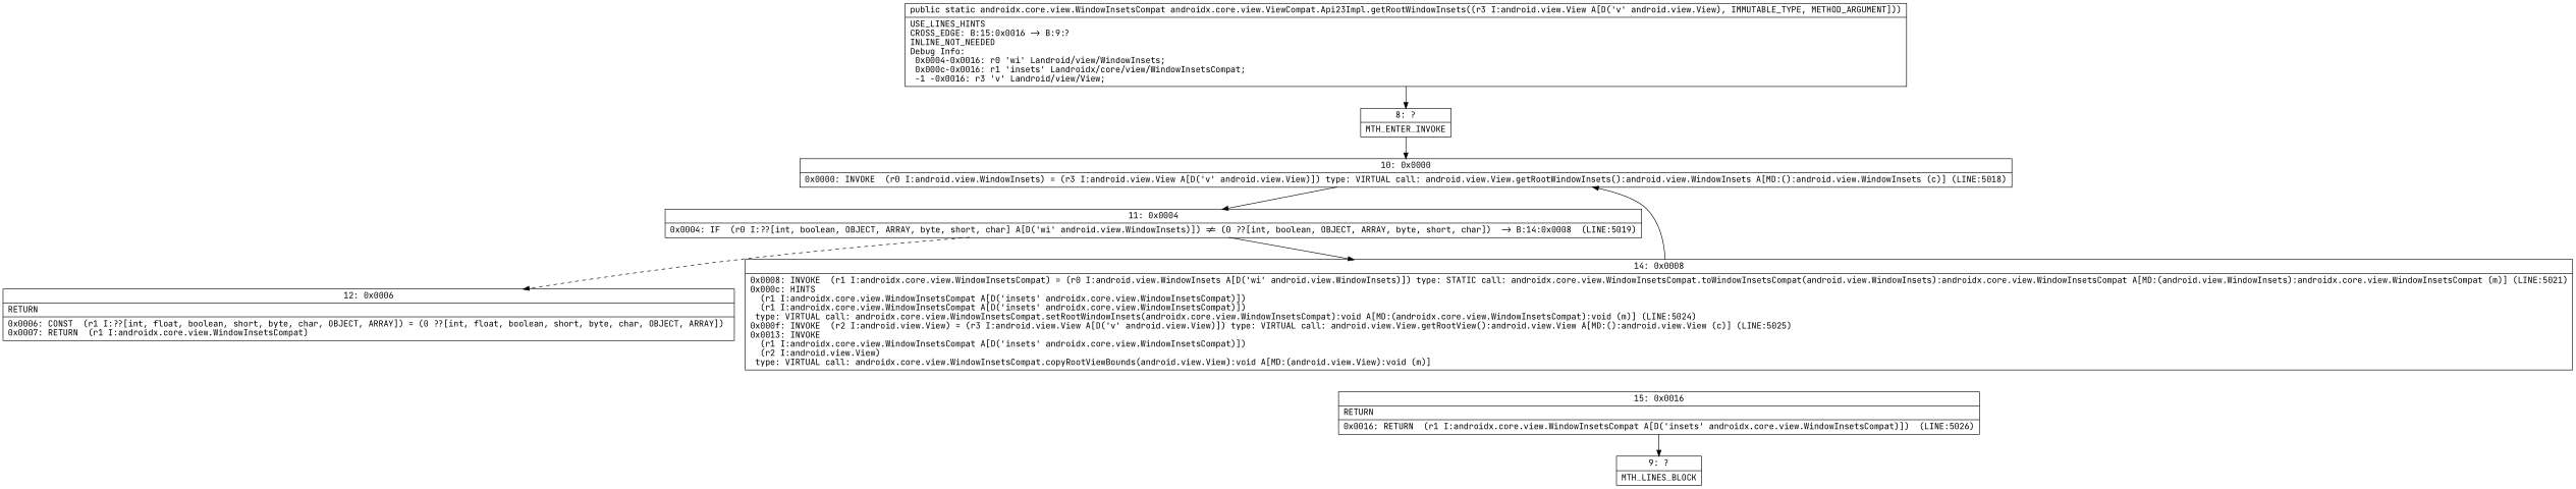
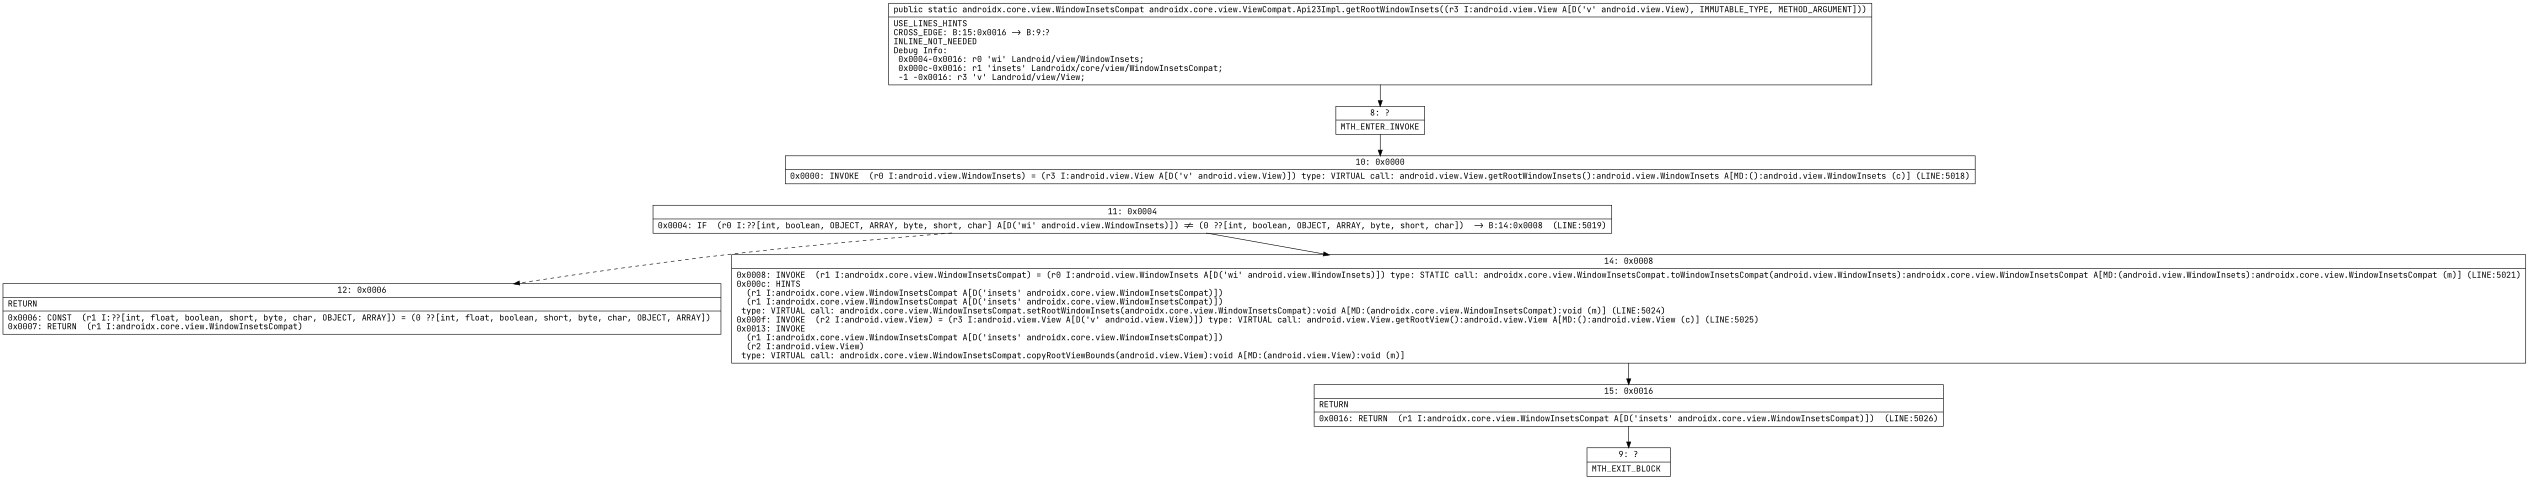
  digraph {
    fontname="JetBrains Mono"
    node [fontname="JetBrains Mono" shape=record]
    edge [fontname="JetBrains Mono"]
    n1 [label="{8\:\ ?|MTH_ENTER_INVOKE\l}"]
    n2 [label="{10\:\ 0x0000|0x0000: INVOKE  (r0 I:android.view.WindowInsets) = (r3 I:android.view.View A[D('v' android.view.View)]) type: VIRTUAL call: android.view.View.getRootWindowInsets():android.view.WindowInsets A[MD:():android.view.WindowInsets (c)] (LINE:5018)\l}"]
    n3 [label="{11\:\ 0x0004|0x0004: IF  (r0 I:??[int, boolean, OBJECT, ARRAY, byte, short, char] A[D('wi' android.view.WindowInsets)]) != (0 ??[int, boolean, OBJECT, ARRAY, byte, short, char])  \-\> B:14:0x0008  (LINE:5019)\l}"]
    n4 [label="{12\:\ 0x0006|RETURN\l|0x0006: CONST  (r1 I:??[int, float, boolean, short, byte, char, OBJECT, ARRAY]) = (0 ??[int, float, boolean, short, byte, char, OBJECT, ARRAY]) \l0x0007: RETURN  (r1 I:androidx.core.view.WindowInsetsCompat) \l}"]
    n5 [label="{14\:\ 0x0008|0x0008: INVOKE  (r1 I:androidx.core.view.WindowInsetsCompat) = (r0 I:android.view.WindowInsets A[D('wi' android.view.WindowInsets)]) type: STATIC call: androidx.core.view.WindowInsetsCompat.toWindowInsetsCompat(android.view.WindowInsets):androidx.core.view.WindowInsetsCompat A[MD:(android.view.WindowInsets):androidx.core.view.WindowInsetsCompat (m)] (LINE:5021)\l0x000c: HINTS  \l  (r1 I:androidx.core.view.WindowInsetsCompat A[D('insets' androidx.core.view.WindowInsetsCompat)])\l  (r1 I:androidx.core.view.WindowInsetsCompat A[D('insets' androidx.core.view.WindowInsetsCompat)])\l type: VIRTUAL call: androidx.core.view.WindowInsetsCompat.setRootWindowInsets(androidx.core.view.WindowInsetsCompat):void A[MD:(androidx.core.view.WindowInsetsCompat):void (m)] (LINE:5024)\l0x000f: INVOKE  (r2 I:android.view.View) = (r3 I:android.view.View A[D('v' android.view.View)]) type: VIRTUAL call: android.view.View.getRootView():android.view.View A[MD:():android.view.View (c)] (LINE:5025)\l0x0013: INVOKE  \l  (r1 I:androidx.core.view.WindowInsetsCompat A[D('insets' androidx.core.view.WindowInsetsCompat)])\l  (r2 I:android.view.View)\l type: VIRTUAL call: androidx.core.view.WindowInsetsCompat.copyRootViewBounds(android.view.View):void A[MD:(android.view.View):void (m)]\l}"]
    n6 [label="{15\:\ 0x0016|RETURN\l|0x0016: RETURN  (r1 I:androidx.core.view.WindowInsetsCompat A[D('insets' androidx.core.view.WindowInsetsCompat)])  (LINE:5026)\l}"]
-   n7 [label="{9\:\ ?|MTH_LINES_BLOCK\l}"]
+   n7 [label="{9\:\ ?|MTH_EXIT_BLOCK\l}"]
    n8 [label="{public static androidx.core.view.WindowInsetsCompat androidx.core.view.ViewCompat.Api23Impl.getRootWindowInsets((r3 I:android.view.View A[D('v' android.view.View), IMMUTABLE_TYPE, METHOD_ARGUMENT]))  | USE_LINES_HINTS\lCROSS_EDGE: B:15:0x0016 \-\> B:9:?\lINLINE_NOT_NEEDED\lDebug Info:\l  0x0004\-0x0016: r0 'wi' Landroid\/view\/WindowInsets;\l  0x000c\-0x0016: r1 'insets' Landroidx\/core\/view\/WindowInsetsCompat;\l  \-1 \-0x0016: r3 'v' Landroid\/view\/View;\l}"]
    n1 -> n2
-   n2 -> n3
    n3 -> n4 [style=dashed]
    n3 -> n5
-   n5 -> n2
+   n5 -> n6
    n6 -> n7
    n8 -> n1
  }
